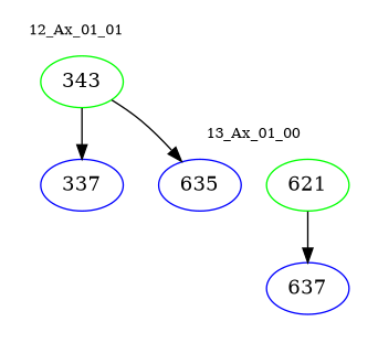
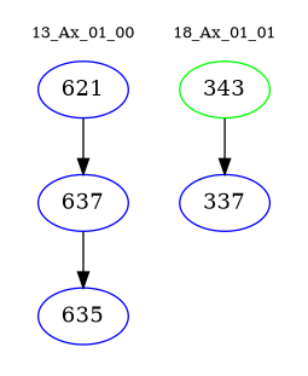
  digraph {
    node [color=blue]
    edge [color=black]
-   n1 [color=green label=621]
+   n1 [label=621]
    n2 [label=637]
    n3 [label=635]
    n4 [color=green label=343]
    n5 [label=337]
    subgraph cluster_1 {
      color=white
      fontsize=10
      label="13_Ax_01_00"
      n1
      n2
      n3
    }
    subgraph cluster_2 {
      color=white
      fontsize=10
-     label="12_Ax_01_01"
+     label="18_Ax_01_01"
      n4
      n5
    }
    n1 -> n2
-   n4 -> n3
+   n2 -> n3
    n4 -> n5
  }
